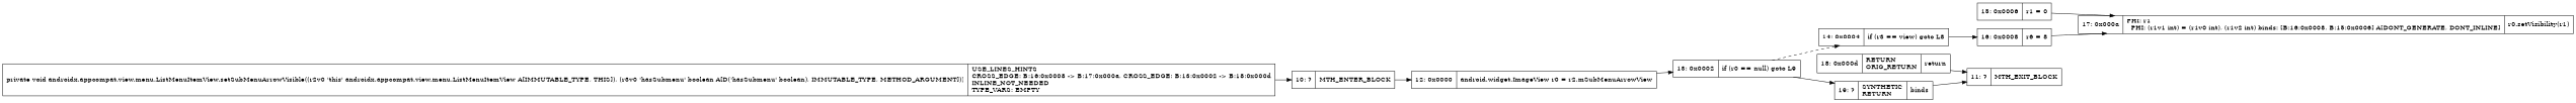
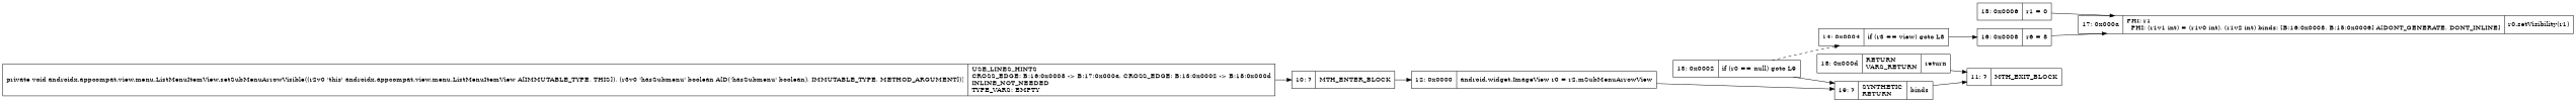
  digraph {
    rankdir=LR
    node [shape=record]
    n1 [label="{10\:\ ?|MTH_ENTER_BLOCK\l}"]
    n2 [label="{12\:\ 0x0000|android.widget.ImageView r0 = r2.mSubMenuArrowView\l}"]
    n3 [label="{13\:\ 0x0002|if (r0 == null) goto L9\l}"]
    n4 [label="{14\:\ 0x0004|if (r3 == view) goto L8\l}"]
    n5 [label="{19\:\ ?|SYNTHETIC\lRETURN\l|binds\l}"]
    n6 [label="{16\:\ 0x0008|r6 = 8\l}"]
    n7 [label="{11\:\ ?|MTH_EXIT_BLOCK\l}"]
    n8 [label="{15\:\ 0x0006|r1 = 0\l}"]
    n9 [label="{17\:\ 0x000a|PHI: r1 \l  PHI: (r1v1 int) = (r1v0 int), (r1v2 int) binds: [B:16:0x0008, B:15:0x0006] A[DONT_GENERATE, DONT_INLINE]\l|r0.setVisibility(r1)\l}"]
-   n10 [label="{18\:\ 0x000d|RETURN\lORIG_RETURN\l|return\l}"]
+   n10 [label="{18\:\ 0x000d|RETURN\lVARS_RETURN\l|return\l}"]
    n11 [label="{private void androidx.appcompat.view.menu.ListMenuItemView.setSubMenuArrowVisible((r2v0 'this' androidx.appcompat.view.menu.ListMenuItemView A[IMMUTABLE_TYPE, THIS]), (r3v0 'hasSubmenu' boolean A[D('hasSubmenu' boolean), IMMUTABLE_TYPE, METHOD_ARGUMENT]))  | USE_LINES_HINTS\lCROSS_EDGE: B:16:0x0008 \-\> B:17:0x000a, CROSS_EDGE: B:13:0x0002 \-\> B:18:0x000d\lINLINE_NOT_NEEDED\lTYPE_VARS: EMPTY\l}"]
    n1 -> n2
-   n2 -> n3
+   n2 -> n5
    n3 -> n4 [style=dashed]
    n3 -> n5
    n4 -> n6
    n5 -> n7
    n6 -> n9
    n8 -> n9
    n10 -> n7
    n11 -> n1
  }
